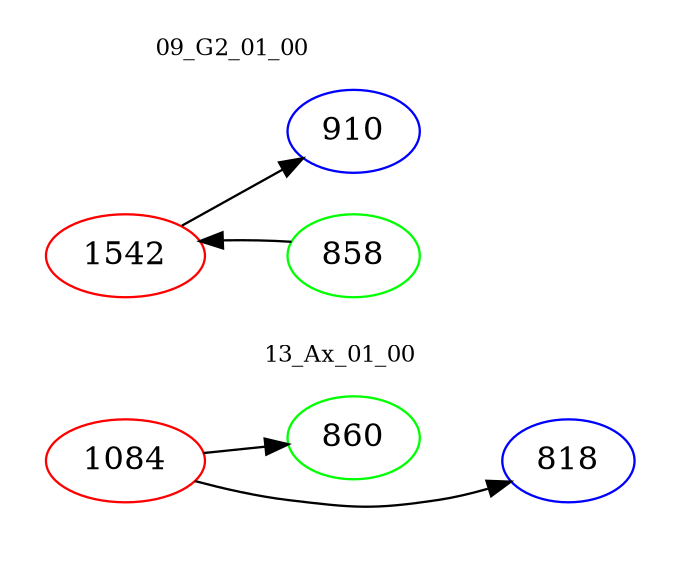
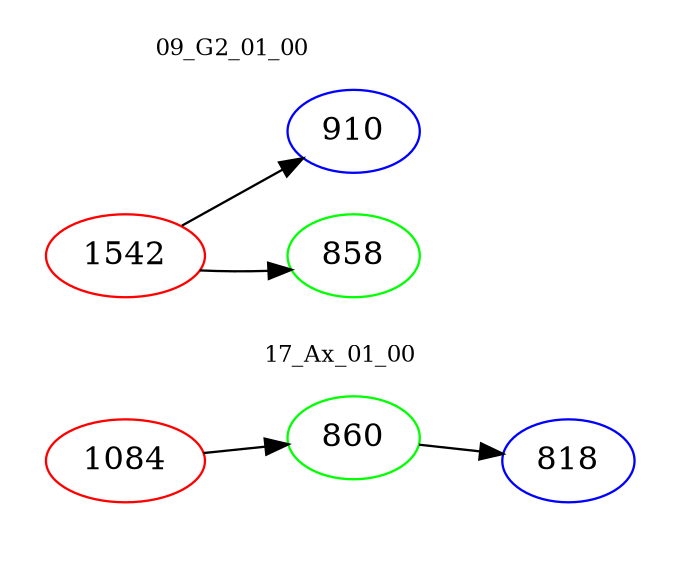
  digraph {
    rankdir=LR
    node [color=red]
    edge [color=black]
    n1 [label=1084]
    n2 [color=blue label=818]
    n3 [color=green label=860]
    n4 [label=1542]
    n5 [color=green label=858]
    n6 [color=blue label=910]
    subgraph cluster_1 {
      color=white
      fontsize=10
-     label="13_Ax_01_00"
+     label="17_Ax_01_00"
      n1
      n2
      n3
    }
    subgraph cluster_2 {
      color=white
      fontsize=10
      label="09_G2_01_00"
      n4
      n5
      n6
    }
-   n1 -> n2
+   n3 -> n2
    n1 -> n3
-   n5 -> n4
+   n4 -> n5
    n4 -> n6
  }
